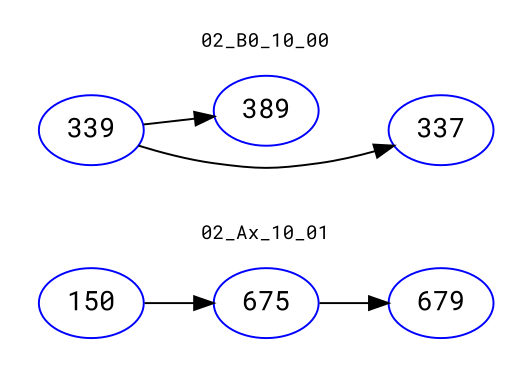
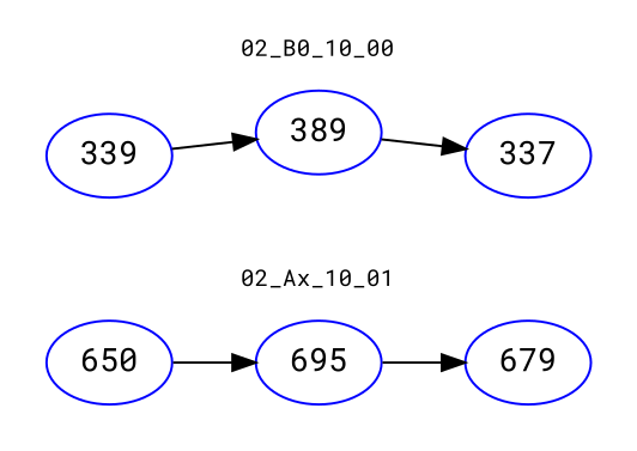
  digraph {
    fontname="Roboto Mono"
    rankdir=LR
    node [color=blue fontname="Roboto Mono"]
    edge [color=black fontname="Roboto Mono"]
-   n1 [label=675]
-   n2 [label=150]
+   n1 [label=695]
+   n2 [label=650]
    n3 [label=679]
    n4 [label=339]
    n5 [label=337]
    n6 [label=389]
    subgraph cluster_1 {
      color=white
      fontsize=10
      label="02_Ax_10_01"
      n1
      n2
      n3
    }
    subgraph cluster_2 {
      color=white
      fontsize=10
      label="02_B0_10_00"
      n4
      n5
      n6
    }
    n1 -> n3
    n2 -> n1
-   n4 -> n5
+   n6 -> n5
    n4 -> n6
  }
